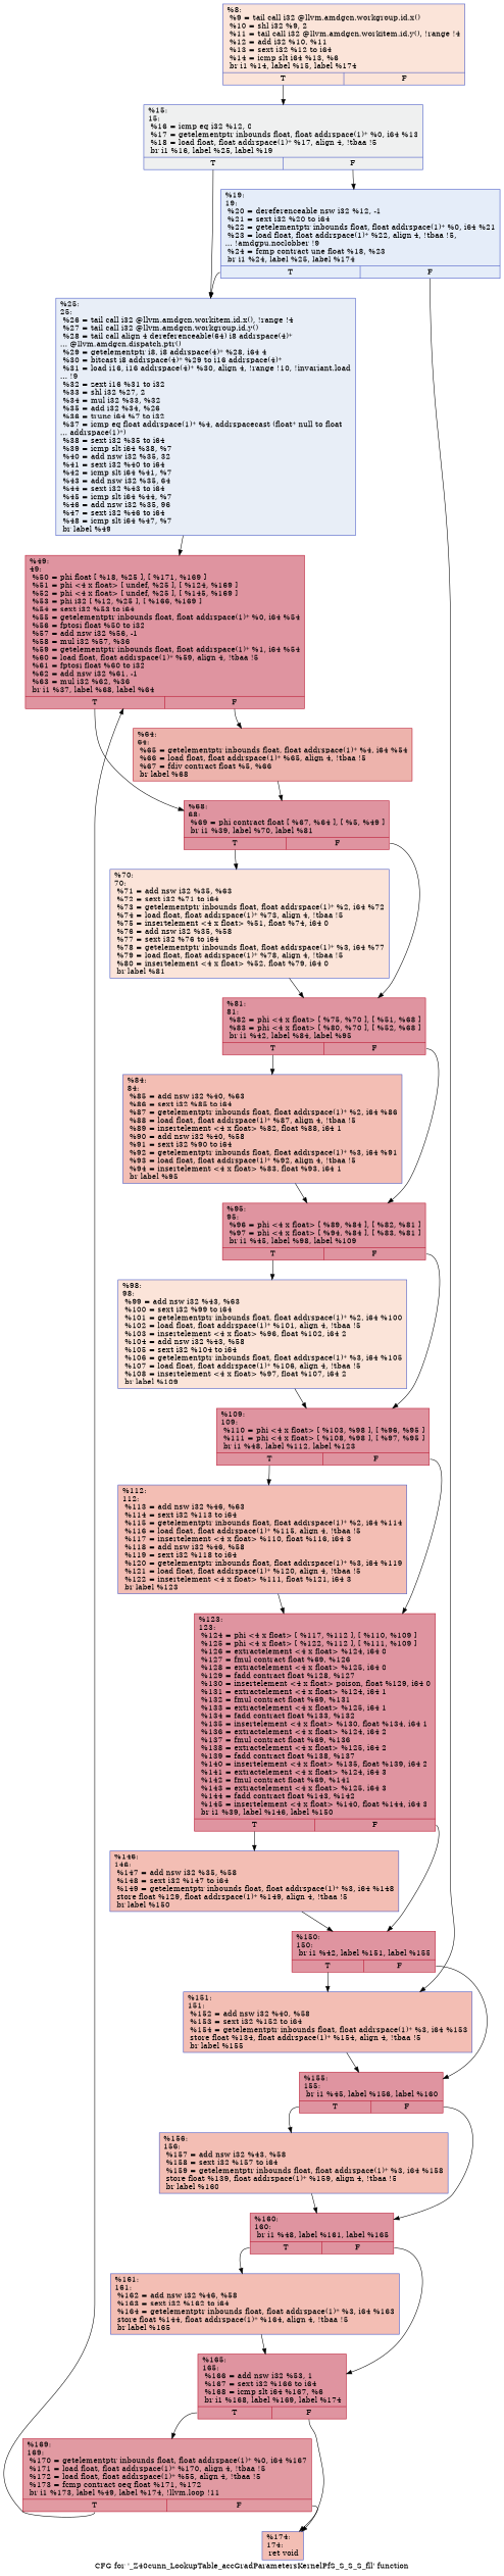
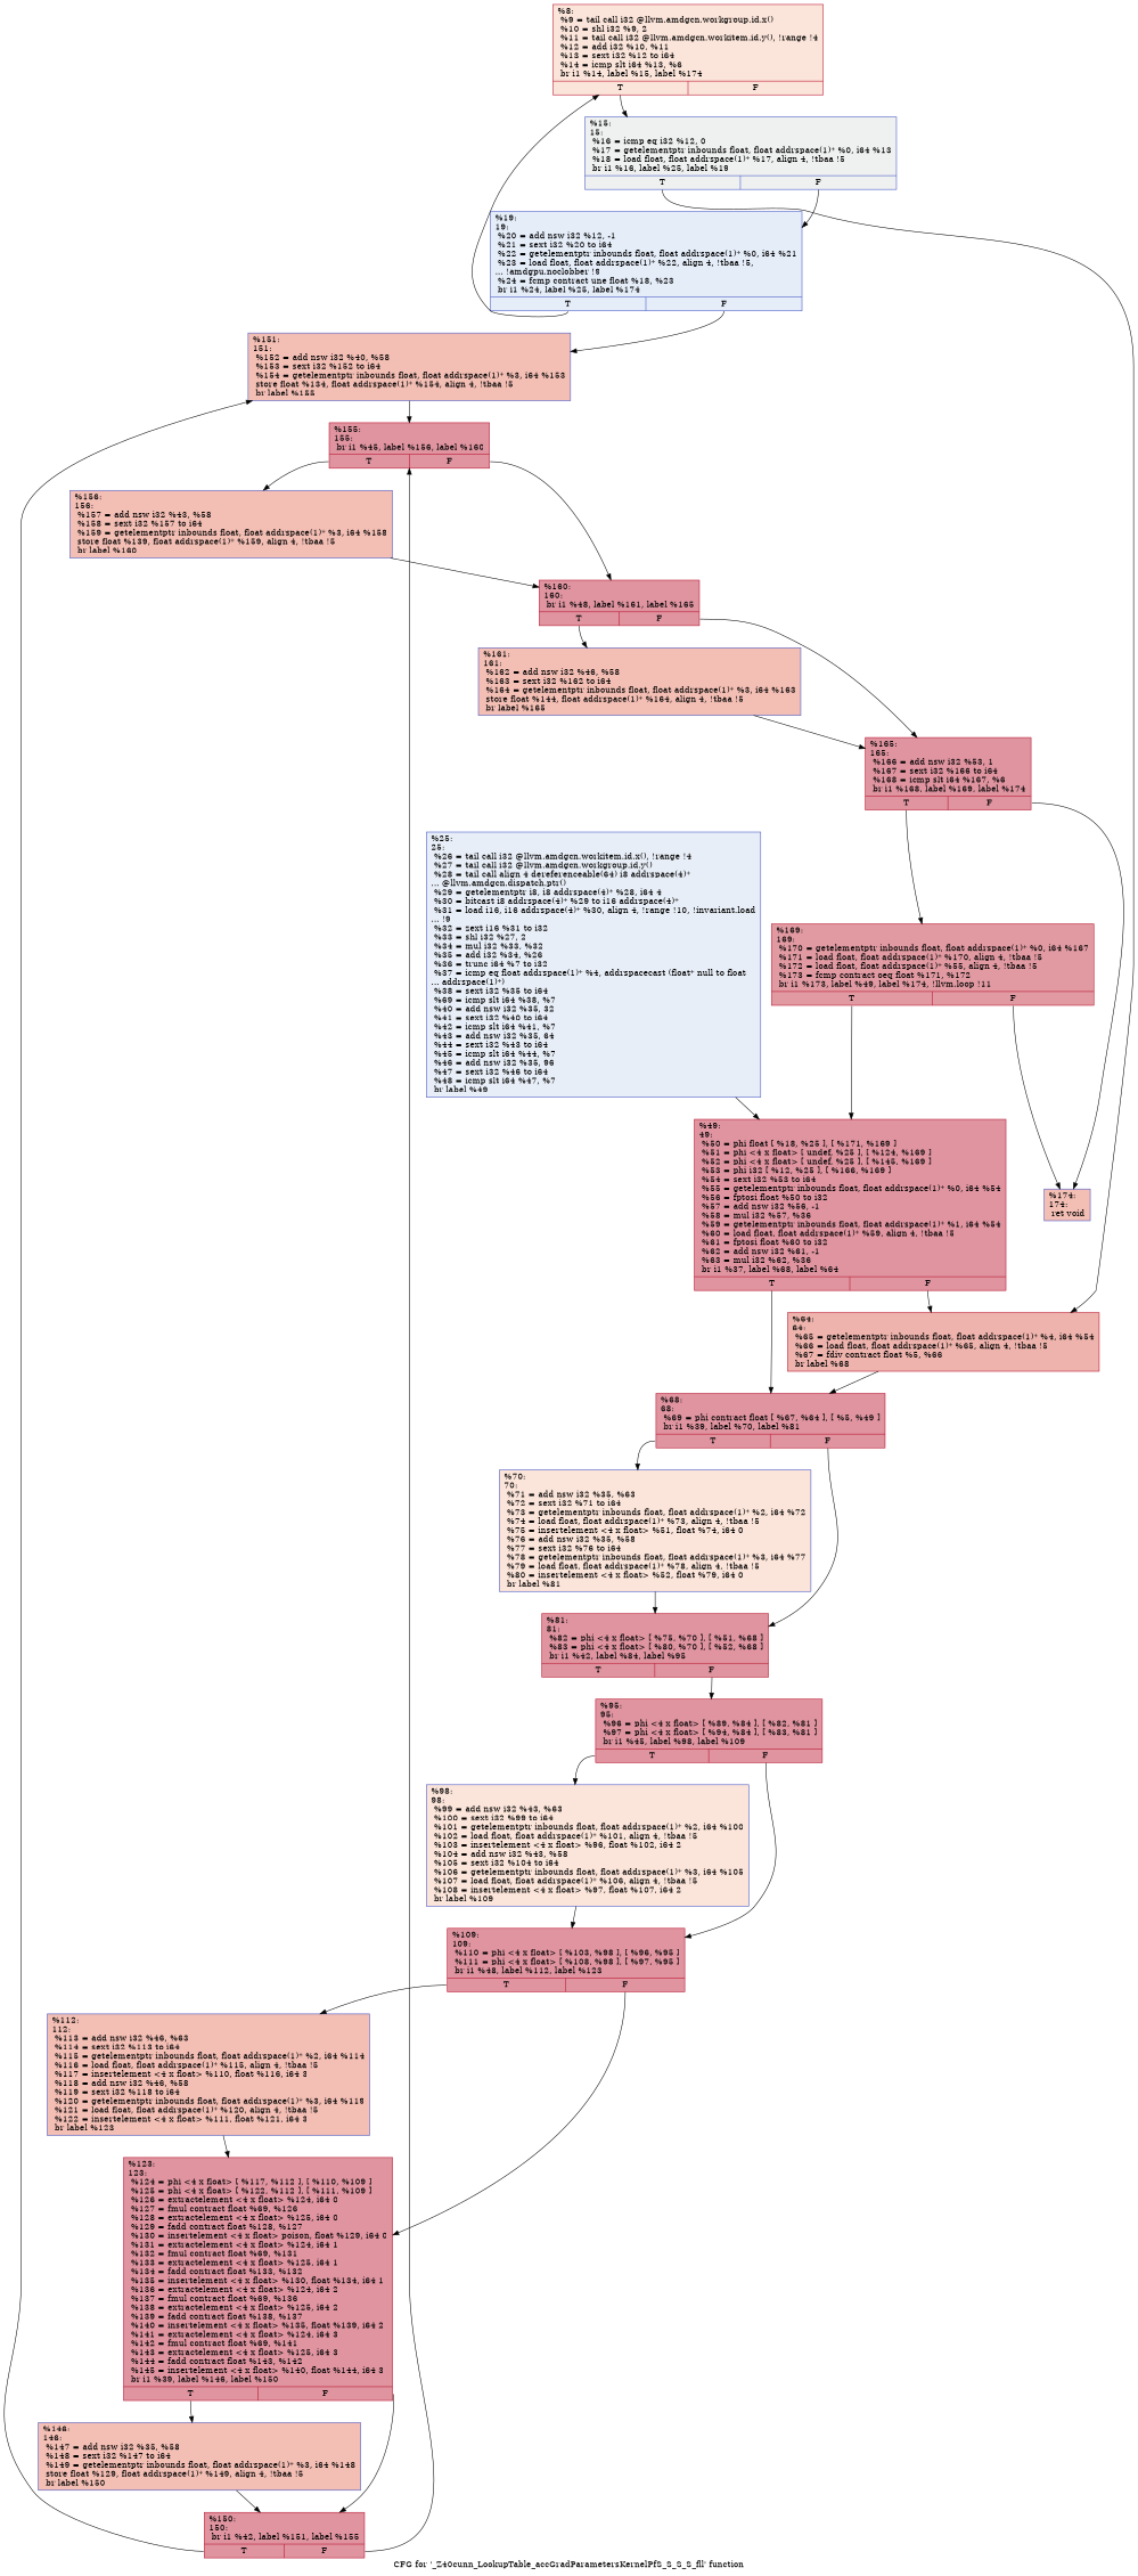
  digraph {
    label="CFG for '_Z40cunn_LookupTable_accGradParametersKernelPfS_S_S_S_fll' function"
    node [color="#3d50c3ff" fillcolor="#b70d2870" shape=record style=filled]
    edge [tailport=s0]
-   n1 [fillcolor="#f5c1a970" label="{%8:\l  %9 = tail call i32 @llvm.amdgcn.workgroup.id.x()\l  %10 = shl i32 %9, 2\l  %11 = tail call i32 @llvm.amdgcn.workitem.id.y(), !range !4\l  %12 = add i32 %10, %11\l  %13 = sext i32 %12 to i64\l  %14 = icmp slt i64 %13, %6\l  br i1 %14, label %15, label %174\l|{<s0>T|<s1>F}}"]
+   n1 [color="#b70d28ff" fillcolor="#f5c1a970" label="{%8:\l  %9 = tail call i32 @llvm.amdgcn.workgroup.id.x()\l  %10 = shl i32 %9, 2\l  %11 = tail call i32 @llvm.amdgcn.workitem.id.y(), !range !4\l  %12 = add i32 %10, %11\l  %13 = sext i32 %12 to i64\l  %14 = icmp slt i64 %13, %6\l  br i1 %14, label %15, label %174\l|{<s0>T|<s1>F}}"]
    n2 [fillcolor="#dbdcde70" label="{%15:\l15:                                               \l  %16 = icmp eq i32 %12, 0\l  %17 = getelementptr inbounds float, float addrspace(1)* %0, i64 %13\l  %18 = load float, float addrspace(1)* %17, align 4, !tbaa !5\l  br i1 %16, label %25, label %19\l|{<s0>T|<s1>F}}"]
-   n3 [fillcolor="#cbd8ee70" label="{%25:\l25:                                               \l  %26 = tail call i32 @llvm.amdgcn.workitem.id.x(), !range !4\l  %27 = tail call i32 @llvm.amdgcn.workgroup.id.y()\l  %28 = tail call align 4 dereferenceable(64) i8 addrspace(4)*\l... @llvm.amdgcn.dispatch.ptr()\l  %29 = getelementptr i8, i8 addrspace(4)* %28, i64 4\l  %30 = bitcast i8 addrspace(4)* %29 to i16 addrspace(4)*\l  %31 = load i16, i16 addrspace(4)* %30, align 4, !range !10, !invariant.load\l... !9\l  %32 = zext i16 %31 to i32\l  %33 = shl i32 %27, 2\l  %34 = mul i32 %33, %32\l  %35 = add i32 %34, %26\l  %36 = trunc i64 %7 to i32\l  %37 = icmp eq float addrspace(1)* %4, addrspacecast (float* null to float\l... addrspace(1)*)\l  %38 = sext i32 %35 to i64\l  %39 = icmp slt i64 %38, %7\l  %40 = add nsw i32 %35, 32\l  %41 = sext i32 %40 to i64\l  %42 = icmp slt i64 %41, %7\l  %43 = add nsw i32 %35, 64\l  %44 = sext i32 %43 to i64\l  %45 = icmp slt i64 %44, %7\l  %46 = add nsw i32 %35, 96\l  %47 = sext i32 %46 to i64\l  %48 = icmp slt i64 %47, %7\l  br label %49\l}"]
-   n4 [fillcolor="#c5d6f270" label="{%19:\l19:                                               \l  %20 = dereferenceable nsw i32 %12, -1\l  %21 = sext i32 %20 to i64\l  %22 = getelementptr inbounds float, float addrspace(1)* %0, i64 %21\l  %23 = load float, float addrspace(1)* %22, align 4, !tbaa !5,\l... !amdgpu.noclobber !9\l  %24 = fcmp contract une float %18, %23\l  br i1 %24, label %25, label %174\l|{<s0>T|<s1>F}}"]
+   n3 [fillcolor="#cbd8ee70" label="{%25:\l25:                                               \l  %26 = tail call i32 @llvm.amdgcn.workitem.id.x(), !range !4\l  %27 = tail call i32 @llvm.amdgcn.workgroup.id.y()\l  %28 = tail call align 4 dereferenceable(64) i8 addrspace(4)*\l... @llvm.amdgcn.dispatch.ptr()\l  %29 = getelementptr i8, i8 addrspace(4)* %28, i64 4\l  %30 = bitcast i8 addrspace(4)* %29 to i16 addrspace(4)*\l  %31 = load i16, i16 addrspace(4)* %30, align 4, !range !10, !invariant.load\l... !9\l  %32 = zext i16 %31 to i32\l  %33 = shl i32 %27, 2\l  %34 = mul i32 %33, %32\l  %35 = add i32 %34, %26\l  %36 = trunc i64 %7 to i32\l  %37 = icmp eq float addrspace(1)* %4, addrspacecast (float* null to float\l... addrspace(1)*)\l  %38 = sext i32 %35 to i64\l  %69 = icmp slt i64 %38, %7\l  %40 = add nsw i32 %35, 32\l  %41 = sext i32 %40 to i64\l  %42 = icmp slt i64 %41, %7\l  %43 = add nsw i32 %35, 64\l  %44 = sext i32 %43 to i64\l  %45 = icmp slt i64 %44, %7\l  %46 = add nsw i32 %35, 96\l  %47 = sext i32 %46 to i64\l  %48 = icmp slt i64 %47, %7\l  br label %49\l}"]
+   n4 [fillcolor="#c5d6f270" label="{%19:\l19:                                               \l  %20 = add nsw i32 %12, -1\l  %21 = sext i32 %20 to i64\l  %22 = getelementptr inbounds float, float addrspace(1)* %0, i64 %21\l  %23 = load float, float addrspace(1)* %22, align 4, !tbaa !5,\l... !amdgpu.noclobber !9\l  %24 = fcmp contract une float %18, %23\l  br i1 %24, label %25, label %174\l|{<s0>T|<s1>F}}"]
    n5 [fillcolor="#e36c5570" label="{%174:\l174:                                              \l  ret void\l}"]
    n6 [color="#b70d28ff" label="{%49:\l49:                                               \l  %50 = phi float [ %18, %25 ], [ %171, %169 ]\l  %51 = phi \<4 x float\> [ undef, %25 ], [ %124, %169 ]\l  %52 = phi \<4 x float\> [ undef, %25 ], [ %145, %169 ]\l  %53 = phi i32 [ %12, %25 ], [ %166, %169 ]\l  %54 = sext i32 %53 to i64\l  %55 = getelementptr inbounds float, float addrspace(1)* %0, i64 %54\l  %56 = fptosi float %50 to i32\l  %57 = add nsw i32 %56, -1\l  %58 = mul i32 %57, %36\l  %59 = getelementptr inbounds float, float addrspace(1)* %1, i64 %54\l  %60 = load float, float addrspace(1)* %59, align 4, !tbaa !5\l  %61 = fptosi float %60 to i32\l  %62 = add nsw i32 %61, -1\l  %63 = mul i32 %62, %36\l  br i1 %37, label %68, label %64\l|{<s0>T|<s1>F}}"]
    n7 [fillcolor="#e36c5570" label="{%151:\l151:                                              \l  %152 = add nsw i32 %40, %58\l  %153 = sext i32 %152 to i64\l  %154 = getelementptr inbounds float, float addrspace(1)* %3, i64 %153\l  store float %134, float addrspace(1)* %154, align 4, !tbaa !5\l  br label %155\l}"]
    n8 [color="#b70d28ff" label="{%68:\l68:                                               \l  %69 = phi contract float [ %67, %64 ], [ %5, %49 ]\l  br i1 %39, label %70, label %81\l|{<s0>T|<s1>F}}"]
    n9 [color="#b70d28ff" fillcolor="#d6524470" label="{%64:\l64:                                               \l  %65 = getelementptr inbounds float, float addrspace(1)* %4, i64 %54\l  %66 = load float, float addrspace(1)* %65, align 4, !tbaa !5\l  %67 = fdiv contract float %5, %66\l  br label %68\l}"]
    n10 [fillcolor="#f5c1a970" label="{%70:\l70:                                               \l  %71 = add nsw i32 %35, %63\l  %72 = sext i32 %71 to i64\l  %73 = getelementptr inbounds float, float addrspace(1)* %2, i64 %72\l  %74 = load float, float addrspace(1)* %73, align 4, !tbaa !5\l  %75 = insertelement \<4 x float\> %51, float %74, i64 0\l  %76 = add nsw i32 %35, %58\l  %77 = sext i32 %76 to i64\l  %78 = getelementptr inbounds float, float addrspace(1)* %3, i64 %77\l  %79 = load float, float addrspace(1)* %78, align 4, !tbaa !5\l  %80 = insertelement \<4 x float\> %52, float %79, i64 0\l  br label %81\l}"]
    n11 [color="#b70d28ff" label="{%81:\l81:                                               \l  %82 = phi \<4 x float\> [ %75, %70 ], [ %51, %68 ]\l  %83 = phi \<4 x float\> [ %80, %70 ], [ %52, %68 ]\l  br i1 %42, label %84, label %95\l|{<s0>T|<s1>F}}"]
-   n12 [fillcolor="#e36c5570" label="{%84:\l84:                                               \l  %85 = add nsw i32 %40, %63\l  %86 = sext i32 %85 to i64\l  %87 = getelementptr inbounds float, float addrspace(1)* %2, i64 %86\l  %88 = load float, float addrspace(1)* %87, align 4, !tbaa !5\l  %89 = insertelement \<4 x float\> %82, float %88, i64 1\l  %90 = add nsw i32 %40, %58\l  %91 = sext i32 %90 to i64\l  %92 = getelementptr inbounds float, float addrspace(1)* %3, i64 %91\l  %93 = load float, float addrspace(1)* %92, align 4, !tbaa !5\l  %94 = insertelement \<4 x float\> %83, float %93, i64 1\l  br label %95\l}"]
    n13 [color="#b70d28ff" label="{%95:\l95:                                               \l  %96 = phi \<4 x float\> [ %89, %84 ], [ %82, %81 ]\l  %97 = phi \<4 x float\> [ %94, %84 ], [ %83, %81 ]\l  br i1 %45, label %98, label %109\l|{<s0>T|<s1>F}}"]
    n14 [fillcolor="#f5c1a970" label="{%98:\l98:                                               \l  %99 = add nsw i32 %43, %63\l  %100 = sext i32 %99 to i64\l  %101 = getelementptr inbounds float, float addrspace(1)* %2, i64 %100\l  %102 = load float, float addrspace(1)* %101, align 4, !tbaa !5\l  %103 = insertelement \<4 x float\> %96, float %102, i64 2\l  %104 = add nsw i32 %43, %58\l  %105 = sext i32 %104 to i64\l  %106 = getelementptr inbounds float, float addrspace(1)* %3, i64 %105\l  %107 = load float, float addrspace(1)* %106, align 4, !tbaa !5\l  %108 = insertelement \<4 x float\> %97, float %107, i64 2\l  br label %109\l}"]
    n15 [color="#b70d28ff" label="{%109:\l109:                                              \l  %110 = phi \<4 x float\> [ %103, %98 ], [ %96, %95 ]\l  %111 = phi \<4 x float\> [ %108, %98 ], [ %97, %95 ]\l  br i1 %48, label %112, label %123\l|{<s0>T|<s1>F}}"]
    n16 [fillcolor="#e36c5570" label="{%112:\l112:                                              \l  %113 = add nsw i32 %46, %63\l  %114 = sext i32 %113 to i64\l  %115 = getelementptr inbounds float, float addrspace(1)* %2, i64 %114\l  %116 = load float, float addrspace(1)* %115, align 4, !tbaa !5\l  %117 = insertelement \<4 x float\> %110, float %116, i64 3\l  %118 = add nsw i32 %46, %58\l  %119 = sext i32 %118 to i64\l  %120 = getelementptr inbounds float, float addrspace(1)* %3, i64 %119\l  %121 = load float, float addrspace(1)* %120, align 4, !tbaa !5\l  %122 = insertelement \<4 x float\> %111, float %121, i64 3\l  br label %123\l}"]
    n17 [color="#b70d28ff" label="{%123:\l123:                                              \l  %124 = phi \<4 x float\> [ %117, %112 ], [ %110, %109 ]\l  %125 = phi \<4 x float\> [ %122, %112 ], [ %111, %109 ]\l  %126 = extractelement \<4 x float\> %124, i64 0\l  %127 = fmul contract float %69, %126\l  %128 = extractelement \<4 x float\> %125, i64 0\l  %129 = fadd contract float %128, %127\l  %130 = insertelement \<4 x float\> poison, float %129, i64 0\l  %131 = extractelement \<4 x float\> %124, i64 1\l  %132 = fmul contract float %69, %131\l  %133 = extractelement \<4 x float\> %125, i64 1\l  %134 = fadd contract float %133, %132\l  %135 = insertelement \<4 x float\> %130, float %134, i64 1\l  %136 = extractelement \<4 x float\> %124, i64 2\l  %137 = fmul contract float %69, %136\l  %138 = extractelement \<4 x float\> %125, i64 2\l  %139 = fadd contract float %138, %137\l  %140 = insertelement \<4 x float\> %135, float %139, i64 2\l  %141 = extractelement \<4 x float\> %124, i64 3\l  %142 = fmul contract float %69, %141\l  %143 = extractelement \<4 x float\> %125, i64 3\l  %144 = fadd contract float %143, %142\l  %145 = insertelement \<4 x float\> %140, float %144, i64 3\l  br i1 %39, label %146, label %150\l|{<s0>T|<s1>F}}"]
    n18 [fillcolor="#e36c5570" label="{%146:\l146:                                              \l  %147 = add nsw i32 %35, %58\l  %148 = sext i32 %147 to i64\l  %149 = getelementptr inbounds float, float addrspace(1)* %3, i64 %148\l  store float %129, float addrspace(1)* %149, align 4, !tbaa !5\l  br label %150\l}"]
    n19 [color="#b70d28ff" label="{%150:\l150:                                              \l  br i1 %42, label %151, label %155\l|{<s0>T|<s1>F}}"]
    n20 [color="#b70d28ff" label="{%155:\l155:                                              \l  br i1 %45, label %156, label %160\l|{<s0>T|<s1>F}}"]
    n21 [fillcolor="#e36c5570" label="{%156:\l156:                                              \l  %157 = add nsw i32 %43, %58\l  %158 = sext i32 %157 to i64\l  %159 = getelementptr inbounds float, float addrspace(1)* %3, i64 %158\l  store float %139, float addrspace(1)* %159, align 4, !tbaa !5\l  br label %160\l}"]
    n22 [color="#b70d28ff" label="{%160:\l160:                                              \l  br i1 %48, label %161, label %165\l|{<s0>T|<s1>F}}"]
    n23 [fillcolor="#e36c5570" label="{%161:\l161:                                              \l  %162 = add nsw i32 %46, %58\l  %163 = sext i32 %162 to i64\l  %164 = getelementptr inbounds float, float addrspace(1)* %3, i64 %163\l  store float %144, float addrspace(1)* %164, align 4, !tbaa !5\l  br label %165\l}"]
    n24 [color="#b70d28ff" label="{%165:\l165:                                              \l  %166 = add nsw i32 %53, 1\l  %167 = sext i32 %166 to i64\l  %168 = icmp slt i64 %167, %6\l  br i1 %168, label %169, label %174\l|{<s0>T|<s1>F}}"]
    n25 [color="#b70d28ff" fillcolor="#bb1b2c70" label="{%169:\l169:                                              \l  %170 = getelementptr inbounds float, float addrspace(1)* %0, i64 %167\l  %171 = load float, float addrspace(1)* %170, align 4, !tbaa !5\l  %172 = load float, float addrspace(1)* %55, align 4, !tbaa !5\l  %173 = fcmp contract oeq float %171, %172\l  br i1 %173, label %49, label %174, !llvm.loop !11\l|{<s0>T|<s1>F}}"]
    n1 -> n2
-   n2 -> n3
+   n2 -> n9
    n2 -> n4 [tailport=s1]
    n3 -> n6
-   n4 -> n3
+   n4 -> n1
    n4 -> n7 [tailport=s1]
    n6 -> n8
    n6 -> n9 [tailport=s1]
    n7 -> n20
    n8 -> n10
    n8 -> n11 [tailport=s1]
    n9 -> n8
    n10 -> n11
-   n11 -> n12
    n11 -> n13 [tailport=s1]
-   n12 -> n13
    n13 -> n14
    n13 -> n15 [tailport=s1]
    n14 -> n15
    n15 -> n16
    n15 -> n17 [tailport=s1]
    n16 -> n17
    n17 -> n18
    n17 -> n19 [tailport=s1]
    n18 -> n19
    n19 -> n7
    n19 -> n20 [tailport=s1]
    n20 -> n21
    n20 -> n22 [tailport=s1]
    n21 -> n22
    n22 -> n23
    n22 -> n24 [tailport=s1]
    n23 -> n24
    n24 -> n5 [tailport=s1]
    n24 -> n25
    n25 -> n5 [tailport=s1]
    n25 -> n6
  }
